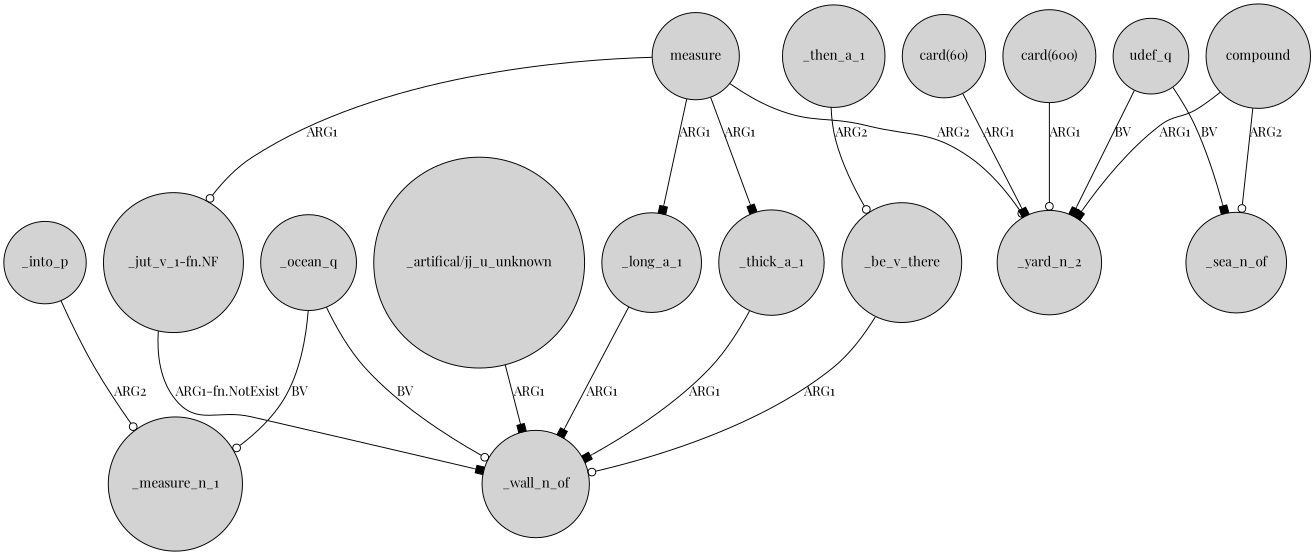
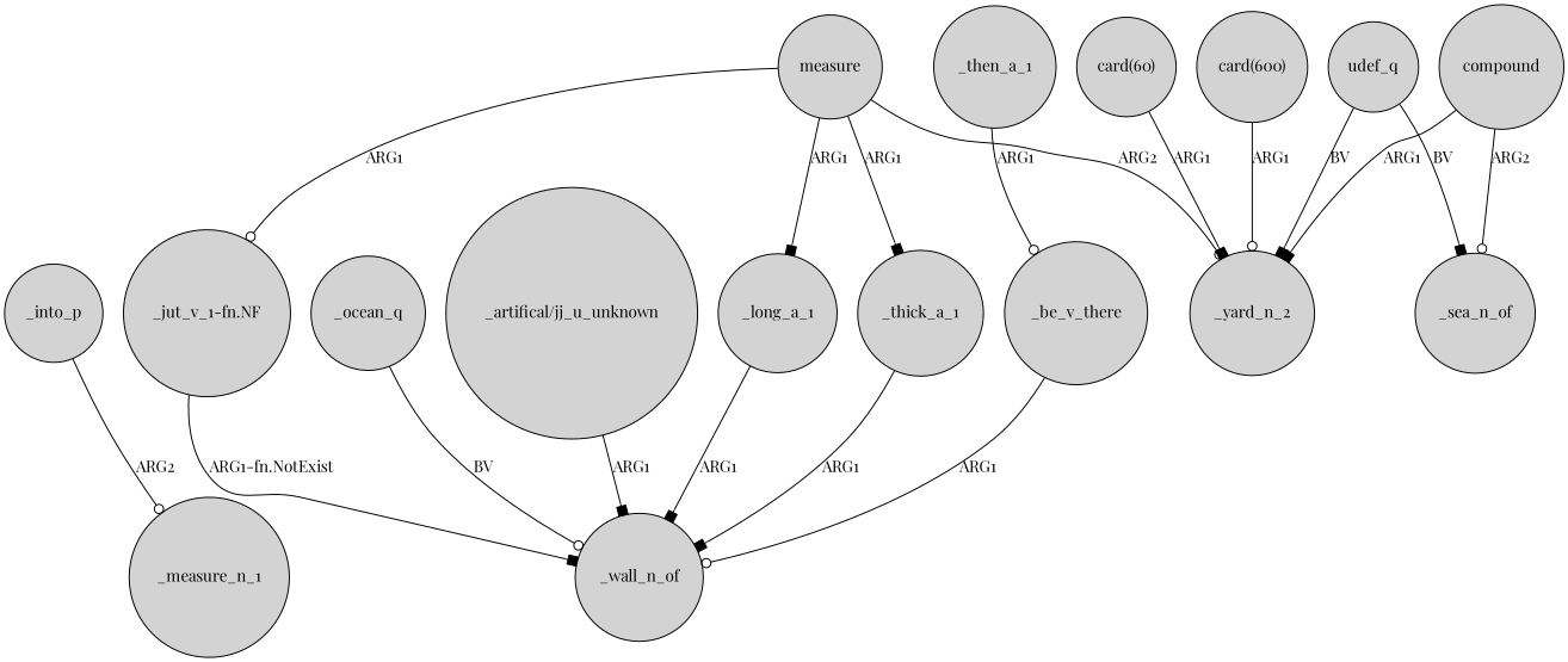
  digraph {
    fontname="Playfair Display"
    node [fontname="Playfair Display" shape=circle style=filled]
    edge [arrowhead=box fontname="Playfair Display"]
    n1 [label=_measure_n_1]
    _into_p
    "_jut_v_1-fn.NF"
    _wall_n_of
    measure
    _long_a_1
    _thick_a_1
    _yard_n_2
    _then_a_1
    _be_v_there
    "_artifical/jj_u_unknown"
    "card(600)"
    n13 [label=_ocean_q]
    udef_q
    _sea_n_of
    compound
    "card(60)"
    _into_p -> n1 [arrowhead=odot label=ARG2]
    "_jut_v_1-fn.NF" -> _wall_n_of [label="ARG1-fn.NotExist"]
    measure -> "_jut_v_1-fn.NF" [arrowhead=odot label=ARG1]
    measure -> _long_a_1 [label=ARG1]
    measure -> _thick_a_1 [label=ARG1]
    measure -> _yard_n_2 [arrowhead=odot label=ARG2]
    _long_a_1 -> _wall_n_of [label=ARG1]
    _thick_a_1 -> _wall_n_of [label=ARG1]
-   _then_a_1 -> _be_v_there [arrowhead=odot label=ARG2]
+   _then_a_1 -> _be_v_there [arrowhead=odot label=ARG1]
    _be_v_there -> _wall_n_of [arrowhead=odot label=ARG1]
    "_artifical/jj_u_unknown" -> _wall_n_of [label=ARG1]
    "card(600)" -> _yard_n_2 [arrowhead=odot label=ARG1]
-   n13 -> n1 [arrowhead=odot label=BV]
    n13 -> _wall_n_of [arrowhead=odot label=BV]
    udef_q -> _yard_n_2 [label=BV]
    udef_q -> _sea_n_of [label=BV]
    compound -> _yard_n_2 [label=ARG1]
    compound -> _sea_n_of [arrowhead=odot label=ARG2]
    "card(60)" -> _yard_n_2 [label=ARG1]
  }
